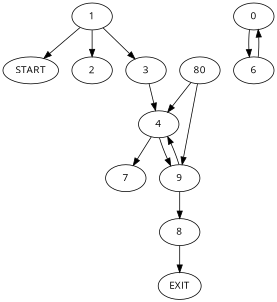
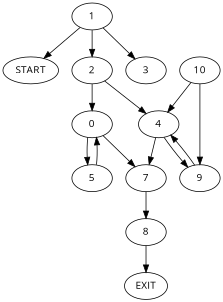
  digraph {
    fontname="Open Sans"
    node [fontname="Open Sans"]
    edge [fontname="Open Sans"]
    n1 [label=START]
    1
    2
    3
    n5 [label=EXIT]
    n6 [label=0]
    4
-   6
+   6 [label=5]
    7
    9
    8
-   10 [label=80]
+   10
    1 -> n1
    1 -> 2
    1 -> 3
-   3 -> 4
+   2 -> n6
+   2 -> 4
    n6 -> 6
+   n6 -> 7
    4 -> 7
    4 -> 9
    6 -> n6
-   9 -> 8
+   7 -> 8
    9 -> 4
    8 -> n5
    10 -> 4
    10 -> 9
  }
